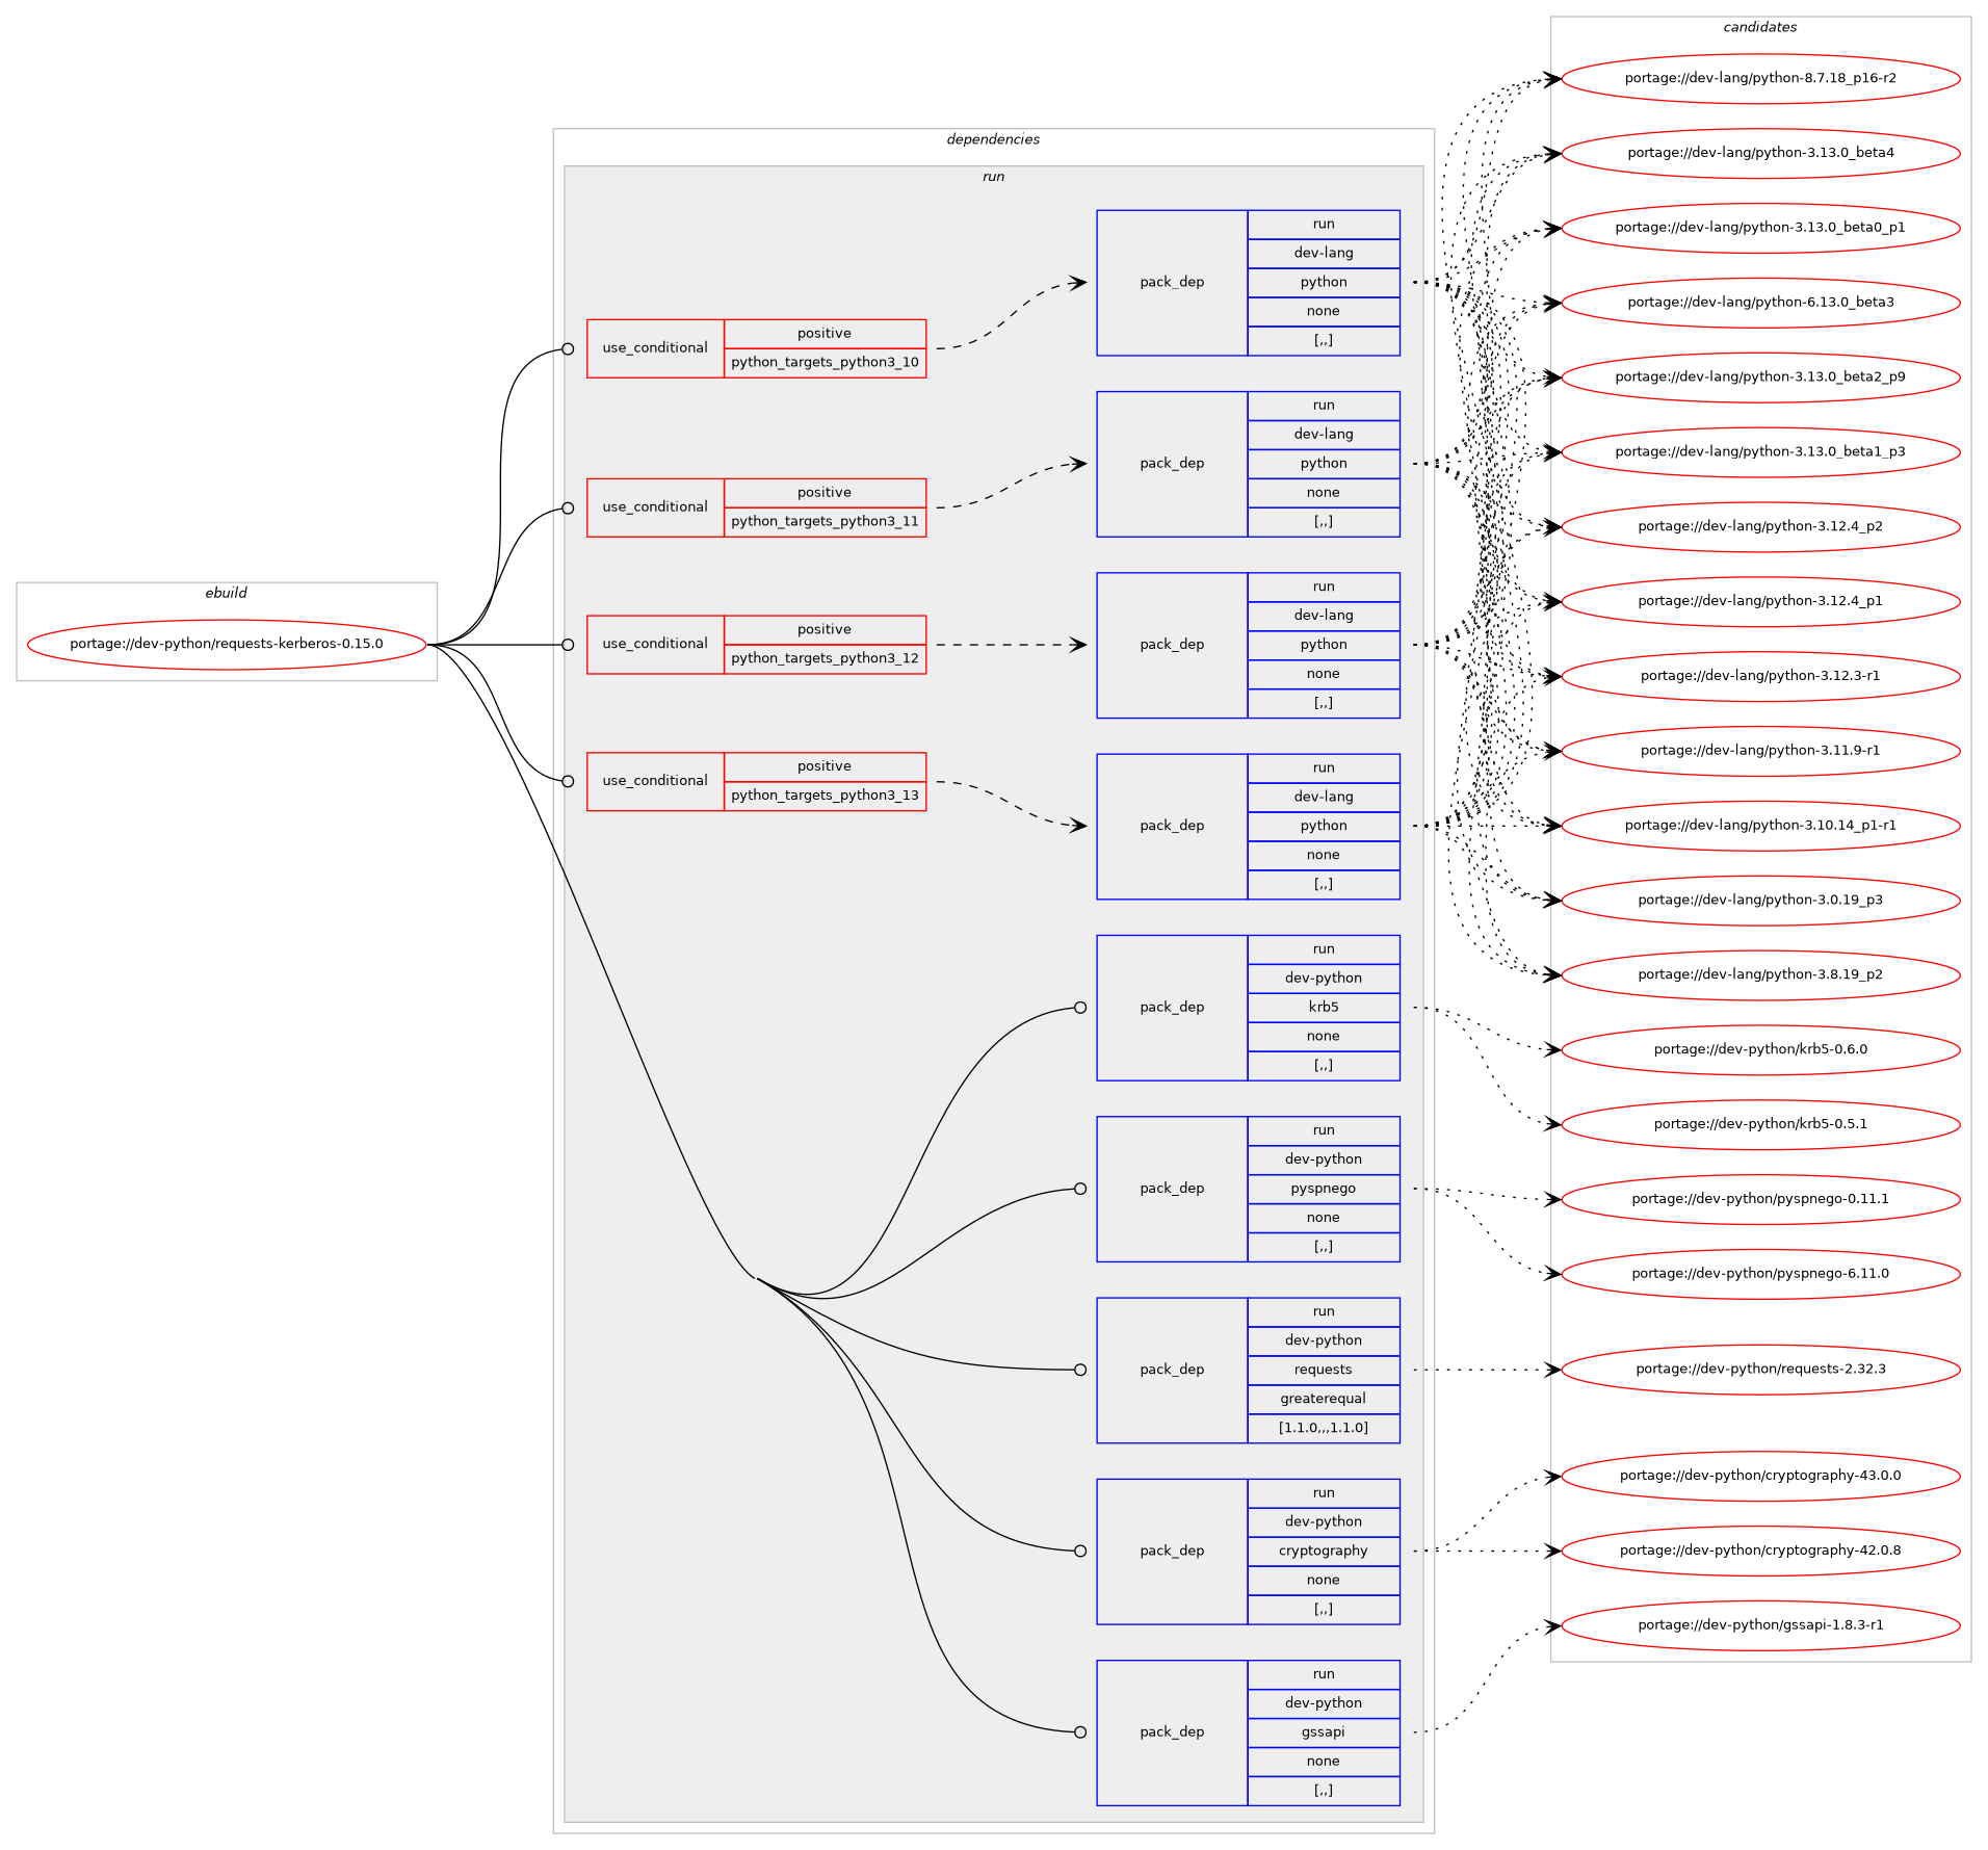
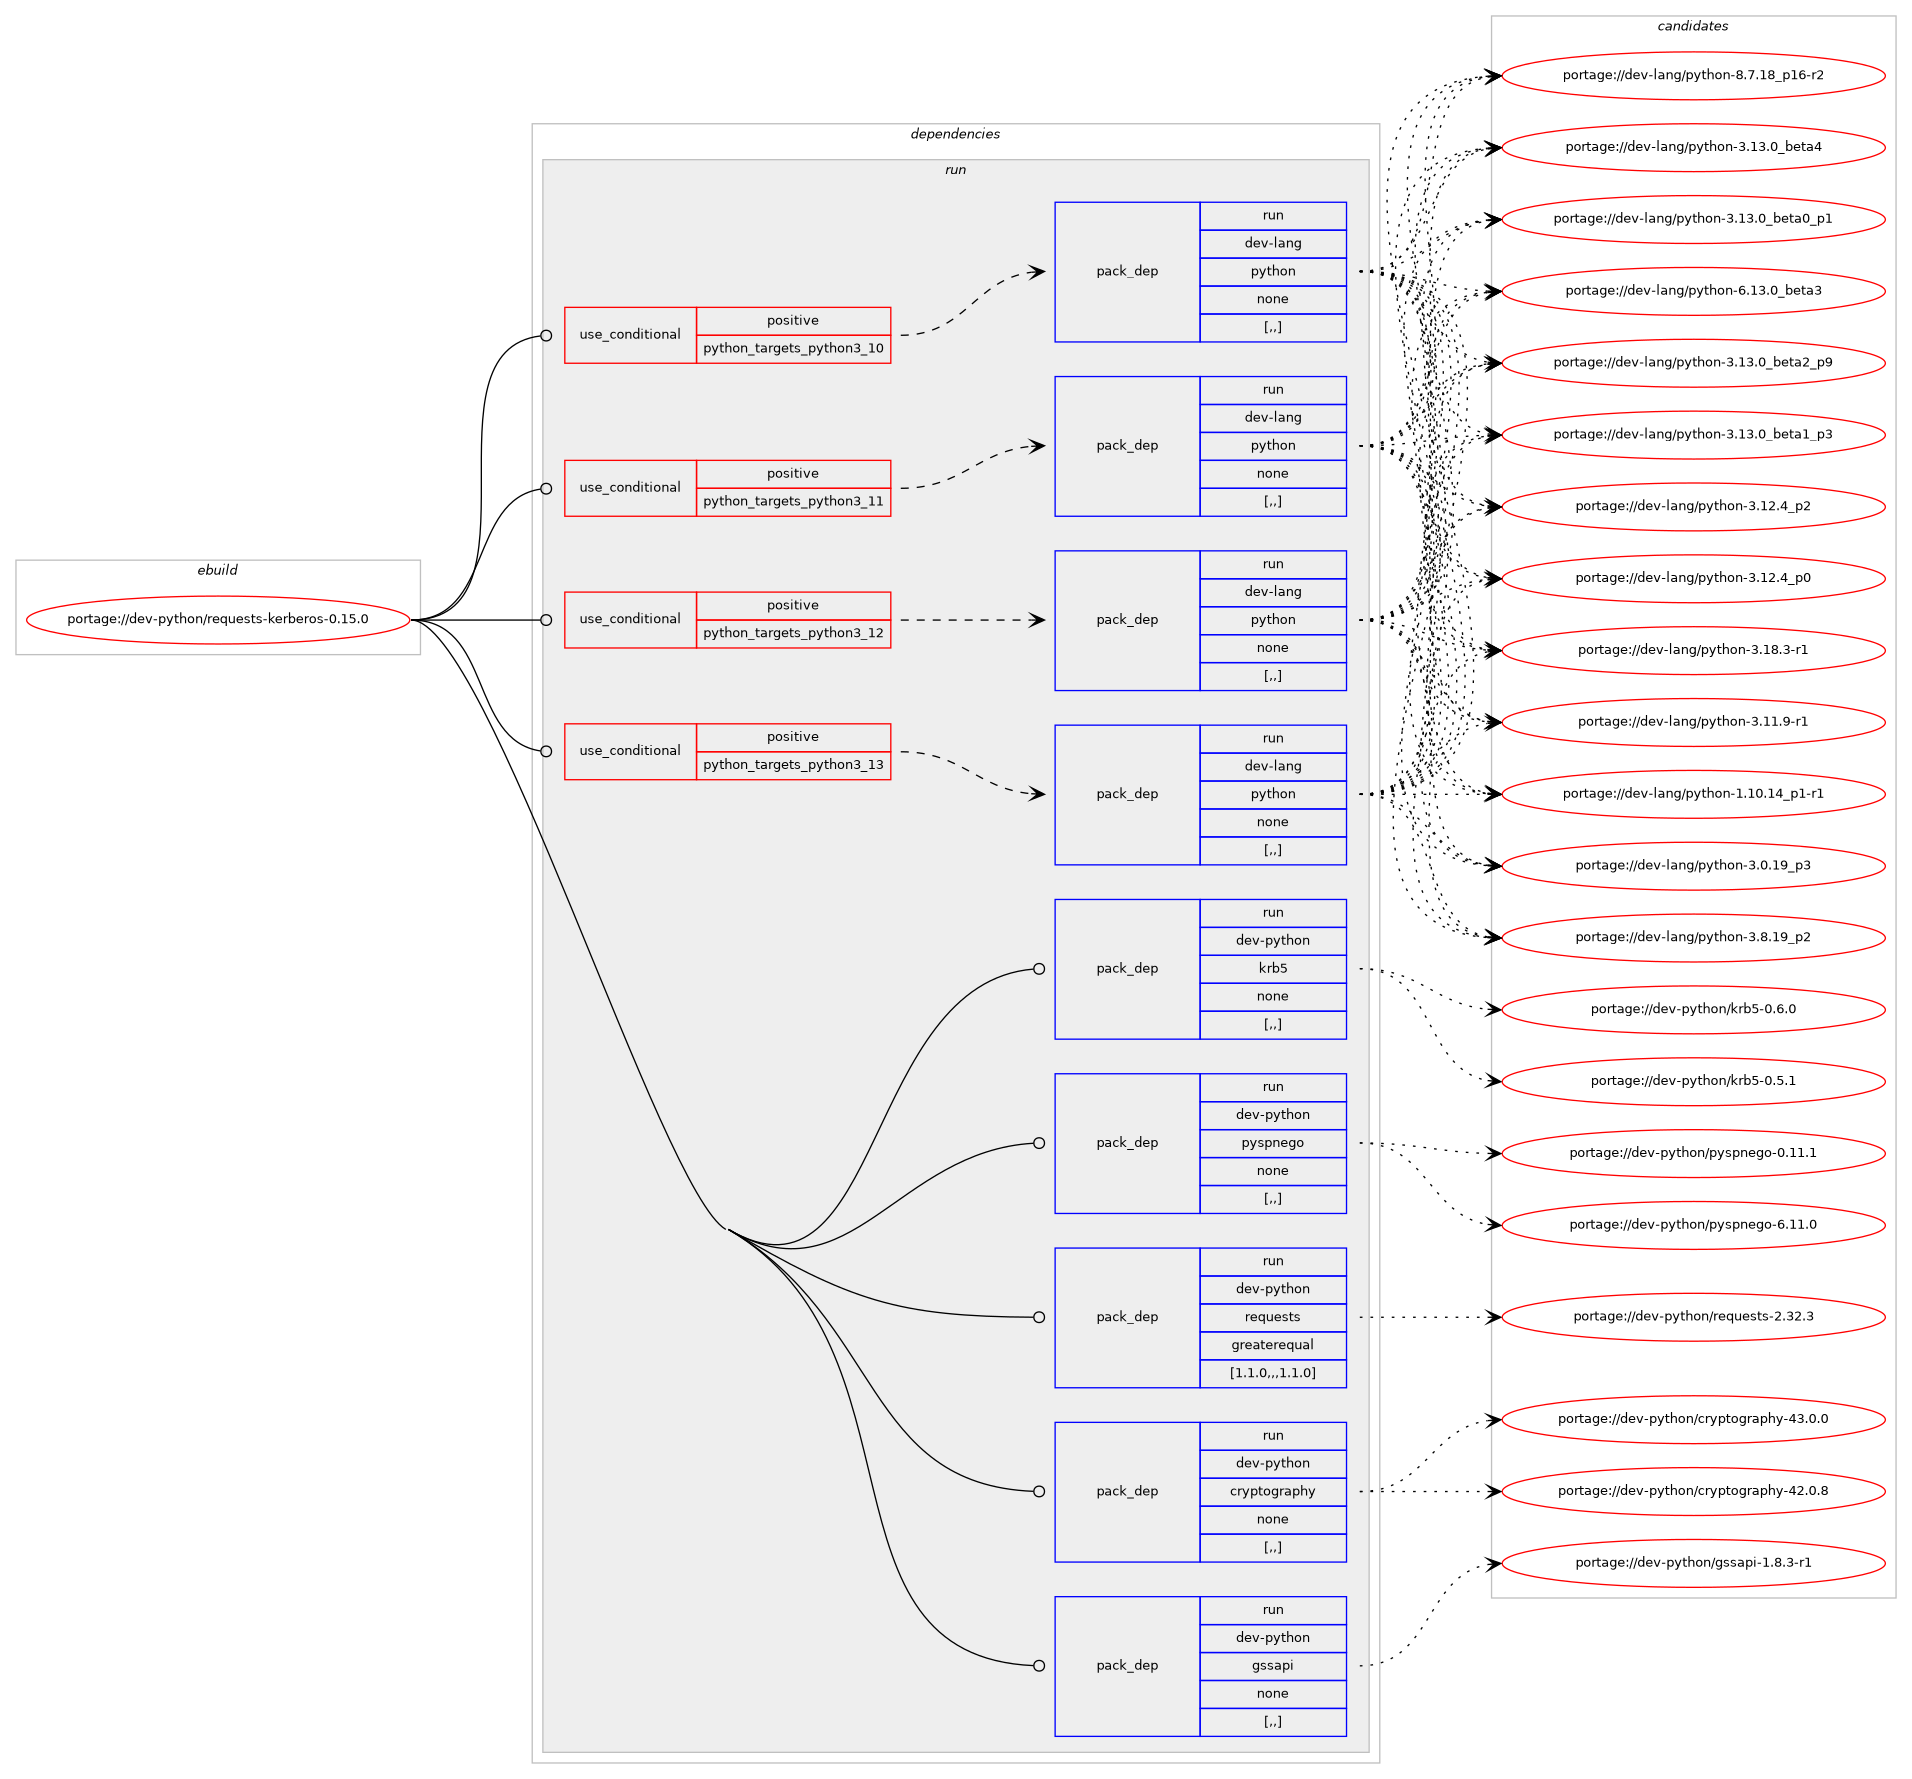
  digraph {
    compound=true
    concentrate=true
    fontname=Helvetica
    fontsize=10
    newrank=true
    rankdir=LR
    ranksep=1.5
    node [color=red fontname=Helvetica fontsize=10]
    edge [arrowhead=vee headport=w style=dotted tailport=e weight=100]
    n1 [label="portage://dev-python/requests-kerberos-0.15.0" width=4]
    n2 [color=blue label=<<TABLE BORDER="0" CELLBORDER="1" CELLSPACING="0" CELLPADDING="4" WIDTH="220"><TR><TD ROWSPAN="6" CELLPADDING="30">pack_dep</TD></TR><TR><TD WIDTH="110">run</TD></TR><TR><TD>dev-lang</TD></TR><TR><TD>python</TD></TR><TR><TD>none</TD></TR><TR><TD>[,,]</TD></TR></TABLE>> shape=none]
    n3 [label=<<TABLE BORDER="0" CELLBORDER="1" CELLSPACING="0" CELLPADDING="4"><TR><TD ROWSPAN="3" CELLPADDING="10">use_conditional</TD></TR><TR><TD>positive</TD></TR><TR><TD>python_targets_python3_10</TD></TR></TABLE>> shape=none]
    n4 [color=blue label=<<TABLE BORDER="0" CELLBORDER="1" CELLSPACING="0" CELLPADDING="4" WIDTH="220"><TR><TD ROWSPAN="6" CELLPADDING="30">pack_dep</TD></TR><TR><TD WIDTH="110">run</TD></TR><TR><TD>dev-lang</TD></TR><TR><TD>python</TD></TR><TR><TD>none</TD></TR><TR><TD>[,,]</TD></TR></TABLE>> shape=none]
    n5 [label=<<TABLE BORDER="0" CELLBORDER="1" CELLSPACING="0" CELLPADDING="4"><TR><TD ROWSPAN="3" CELLPADDING="10">use_conditional</TD></TR><TR><TD>positive</TD></TR><TR><TD>python_targets_python3_11</TD></TR></TABLE>> shape=none]
    n6 [color=blue label=<<TABLE BORDER="0" CELLBORDER="1" CELLSPACING="0" CELLPADDING="4" WIDTH="220"><TR><TD ROWSPAN="6" CELLPADDING="30">pack_dep</TD></TR><TR><TD WIDTH="110">run</TD></TR><TR><TD>dev-lang</TD></TR><TR><TD>python</TD></TR><TR><TD>none</TD></TR><TR><TD>[,,]</TD></TR></TABLE>> shape=none]
    n7 [label=<<TABLE BORDER="0" CELLBORDER="1" CELLSPACING="0" CELLPADDING="4"><TR><TD ROWSPAN="3" CELLPADDING="10">use_conditional</TD></TR><TR><TD>positive</TD></TR><TR><TD>python_targets_python3_12</TD></TR></TABLE>> shape=none]
    n8 [color=blue label=<<TABLE BORDER="0" CELLBORDER="1" CELLSPACING="0" CELLPADDING="4" WIDTH="220"><TR><TD ROWSPAN="6" CELLPADDING="30">pack_dep</TD></TR><TR><TD WIDTH="110">run</TD></TR><TR><TD>dev-lang</TD></TR><TR><TD>python</TD></TR><TR><TD>none</TD></TR><TR><TD>[,,]</TD></TR></TABLE>> shape=none]
    n9 [label=<<TABLE BORDER="0" CELLBORDER="1" CELLSPACING="0" CELLPADDING="4"><TR><TD ROWSPAN="3" CELLPADDING="10">use_conditional</TD></TR><TR><TD>positive</TD></TR><TR><TD>python_targets_python3_13</TD></TR></TABLE>> shape=none]
    n10 [color=blue label=<<TABLE BORDER="0" CELLBORDER="1" CELLSPACING="0" CELLPADDING="4" WIDTH="220"><TR><TD ROWSPAN="6" CELLPADDING="30">pack_dep</TD></TR><TR><TD WIDTH="110">run</TD></TR><TR><TD>dev-python</TD></TR><TR><TD>cryptography</TD></TR><TR><TD>none</TD></TR><TR><TD>[,,]</TD></TR></TABLE>> shape=none]
    n11 [color=blue label=<<TABLE BORDER="0" CELLBORDER="1" CELLSPACING="0" CELLPADDING="4" WIDTH="220"><TR><TD ROWSPAN="6" CELLPADDING="30">pack_dep</TD></TR><TR><TD WIDTH="110">run</TD></TR><TR><TD>dev-python</TD></TR><TR><TD>gssapi</TD></TR><TR><TD>none</TD></TR><TR><TD>[,,]</TD></TR></TABLE>> shape=none]
    n12 [color=blue label=<<TABLE BORDER="0" CELLBORDER="1" CELLSPACING="0" CELLPADDING="4" WIDTH="220"><TR><TD ROWSPAN="6" CELLPADDING="30">pack_dep</TD></TR><TR><TD WIDTH="110">run</TD></TR><TR><TD>dev-python</TD></TR><TR><TD>krb5</TD></TR><TR><TD>none</TD></TR><TR><TD>[,,]</TD></TR></TABLE>> shape=none]
    n13 [color=blue label=<<TABLE BORDER="0" CELLBORDER="1" CELLSPACING="0" CELLPADDING="4" WIDTH="220"><TR><TD ROWSPAN="6" CELLPADDING="30">pack_dep</TD></TR><TR><TD WIDTH="110">run</TD></TR><TR><TD>dev-python</TD></TR><TR><TD>pyspnego</TD></TR><TR><TD>none</TD></TR><TR><TD>[,,]</TD></TR></TABLE>> shape=none]
    n14 [color=blue label=<<TABLE BORDER="0" CELLBORDER="1" CELLSPACING="0" CELLPADDING="4" WIDTH="220"><TR><TD ROWSPAN="6" CELLPADDING="30">pack_dep</TD></TR><TR><TD WIDTH="110">run</TD></TR><TR><TD>dev-python</TD></TR><TR><TD>requests</TD></TR><TR><TD>greaterequal</TD></TR><TR><TD>[1.1.0,,,1.1.0]</TD></TR></TABLE>> shape=none]
    n15 [label="portage://dev-lang/python-3.13.0_beta4" width=4]
    n16 [label="portage://dev-lang/python-3.13.0_beta0_p1" width=4]
    n17 [label="portage://dev-lang/python-6.13.0_beta3" width=4]
    n18 [label="portage://dev-lang/python-3.13.0_beta2_p9" width=4]
    n19 [label="portage://dev-lang/python-3.13.0_beta1_p3" width=4]
    n20 [label="portage://dev-lang/python-3.12.4_p2" width=4]
-   n21 [label="portage://dev-lang/python-3.12.4_p1" width=4]
-   n22 [label="portage://dev-lang/python-3.12.3-r1" width=4]
+   n21 [label="portage://dev-lang/python-3.12.4_p0" width=4]
+   n22 [label="portage://dev-lang/python-3.18.3-r1" width=4]
    n23 [label="portage://dev-lang/python-3.11.9-r1" width=4]
-   n24 [label="portage://dev-lang/python-3.10.14_p1-r1" width=4]
+   n24 [label="portage://dev-lang/python-1.10.14_p1-r1" width=4]
    n25 [label="portage://dev-lang/python-3.0.19_p3" width=4]
    n26 [label="portage://dev-lang/python-3.8.19_p2" width=4]
    n27 [label="portage://dev-lang/python-8.7.18_p16-r2" width=4]
    n28 [label="portage://dev-python/gssapi-1.8.3-r1" width=4]
    n29 [label="portage://dev-python/cryptography-43.0.0" width=4]
    n30 [label="portage://dev-python/cryptography-42.0.8" width=4]
    n31 [label="portage://dev-python/krb5-0.6.0" width=4]
    n32 [label="portage://dev-python/krb5-0.5.1" width=4]
    n33 [label="portage://dev-python/pyspnego-0.11.1" width=4]
    n34 [label="portage://dev-python/pyspnego-6.11.0" width=4]
    n35 [label="portage://dev-python/requests-2.32.3" width=4]
    subgraph cluster_1 {
      color=gray
      label=<<i>ebuild</i>>
      n1
    }
    subgraph cluster_2 {
      color=gray
      label=<<i>dependencies</i>>
      subgraph cluster_3 {
        color=gray
        fillcolor="#eeeeee"
        label=<<i>compile</i>>
        style=filled
      }
      subgraph cluster_4 {
        color=gray
        fillcolor="#eeeeee"
        label=<<i>compile and run</i>>
        style=filled
      }
      subgraph cluster_5 {
        color=gray
        fillcolor="#eeeeee"
        label=<<i>run</i>>
        style=filled
        subgraph sub_6 {
          color=gray
          fillcolor="#eeeeee"
          label=<<i>run</i>>
          style=filled
          n3
          subgraph sub_7 {
            color=gray
            fillcolor="#eeeeee"
            label=<<i>run</i>>
            style=filled
            n2
          }
        }
        subgraph sub_8 {
          color=gray
          fillcolor="#eeeeee"
          label=<<i>run</i>>
          style=filled
          n5
          subgraph sub_9 {
            color=gray
            fillcolor="#eeeeee"
            label=<<i>run</i>>
            style=filled
            n4
          }
        }
        subgraph sub_10 {
          color=gray
          fillcolor="#eeeeee"
          label=<<i>run</i>>
          style=filled
          n7
          subgraph sub_11 {
            color=gray
            fillcolor="#eeeeee"
            label=<<i>run</i>>
            style=filled
            n6
          }
        }
        subgraph sub_12 {
          color=gray
          fillcolor="#eeeeee"
          label=<<i>run</i>>
          style=filled
          n9
          subgraph sub_13 {
            color=gray
            fillcolor="#eeeeee"
            label=<<i>run</i>>
            style=filled
            n8
          }
        }
        subgraph sub_14 {
          color=gray
          fillcolor="#eeeeee"
          label=<<i>run</i>>
          style=filled
          n10
        }
        subgraph sub_15 {
          color=gray
          fillcolor="#eeeeee"
          label=<<i>run</i>>
          style=filled
          n11
        }
        subgraph sub_16 {
          color=gray
          fillcolor="#eeeeee"
          label=<<i>run</i>>
          style=filled
          n12
        }
        subgraph sub_17 {
          color=gray
          fillcolor="#eeeeee"
          label=<<i>run</i>>
          style=filled
          n13
        }
        subgraph sub_18 {
          color=gray
          fillcolor="#eeeeee"
          label=<<i>run</i>>
          style=filled
          n14
        }
      }
    }
    subgraph cluster_19 {
      color=gray
      label=<<i>candidates</i>>
      rank=same
      subgraph sub_20 {
        color=black
        label=<<i>candidates</i>>
        nodesep=1
        rank=same
        n15
        n16
        n17
        n18
        n19
        n20
        n21
        n22
        n23
        n24
        n25
        n26
        n27
      }
      subgraph sub_21 {
        color=black
        label=<<i>candidates</i>>
        nodesep=1
        rank=same
        n15
        n16
        n17
        n18
        n19
        n20
        n21
        n22
        n23
        n24
        n25
        n26
        n27
      }
      subgraph sub_22 {
        color=black
        label=<<i>candidates</i>>
        nodesep=1
        rank=same
        n15
        n16
        n17
        n18
        n19
        n20
        n21
        n22
        n23
        n24
        n25
        n26
        n27
      }
      subgraph sub_23 {
        color=black
        label=<<i>candidates</i>>
        nodesep=1
        rank=same
        n15
        n16
        n17
        n18
        n19
        n20
        n21
        n22
        n23
        n24
        n25
        n26
        n27
      }
      subgraph sub_24 {
        color=black
        label=<<i>candidates</i>>
        nodesep=1
        rank=same
        n28
      }
      subgraph sub_25 {
        color=black
        label=<<i>candidates</i>>
        nodesep=1
        rank=same
        n29
        n30
      }
      subgraph sub_26 {
        color=black
        label=<<i>candidates</i>>
        nodesep=1
        rank=same
        n31
        n32
      }
      subgraph sub_27 {
        color=black
        label=<<i>candidates</i>>
        nodesep=1
        rank=same
        n33
        n34
      }
      subgraph sub_28 {
        color=black
        label=<<i>candidates</i>>
        nodesep=1
        rank=same
        n35
      }
    }
    n1 -> n3 [arrowhead=odot style=solid weight=20]
    n1 -> n5 [arrowhead=odot style=solid weight=20]
    n1 -> n7 [arrowhead=odot style=solid weight=20]
    n1 -> n9 [arrowhead=odot style=solid weight=20]
    n1 -> n10 [arrowhead=odot style=solid weight=20]
    n1 -> n11 [arrowhead=odot style=solid weight=20]
    n1 -> n12 [arrowhead=odot style=solid weight=20]
    n1 -> n13 [arrowhead=odot style=solid weight=20]
    n1 -> n14 [arrowhead=odot style=solid weight=20]
    n2 -> n15
    n2 -> n16
    n2 -> n17
    n2 -> n18
    n2 -> n19
    n2 -> n20
    n2 -> n21
    n2 -> n22
    n2 -> n23
    n2 -> n24
    n2 -> n25
    n2 -> n26
    n2 -> n27
    n3 -> n2 [style=dashed weight=20]
    n4 -> n15
    n4 -> n16
    n4 -> n17
    n4 -> n18
    n4 -> n19
    n4 -> n20
    n4 -> n21
    n4 -> n22
    n4 -> n23
    n4 -> n24
    n4 -> n25
    n4 -> n26
    n4 -> n27
    n5 -> n4 [style=dashed weight=20]
    n6 -> n15
    n6 -> n16
    n6 -> n17
    n6 -> n18
    n6 -> n19
    n6 -> n20
    n6 -> n21
    n6 -> n22
    n6 -> n23
    n6 -> n24
    n6 -> n25
    n6 -> n26
    n6 -> n27
    n7 -> n6 [style=dashed weight=20]
    n8 -> n15
    n8 -> n16
    n8 -> n17
    n8 -> n18
    n8 -> n19
    n8 -> n20
    n8 -> n21
    n8 -> n22
    n8 -> n23
    n8 -> n24
    n8 -> n25
    n8 -> n26
    n8 -> n27
    n9 -> n8 [style=dashed weight=20]
    n10 -> n29
    n10 -> n30
    n11 -> n28
    n12 -> n31
    n12 -> n32
    n13 -> n33
    n13 -> n34
    n14 -> n35
  }
